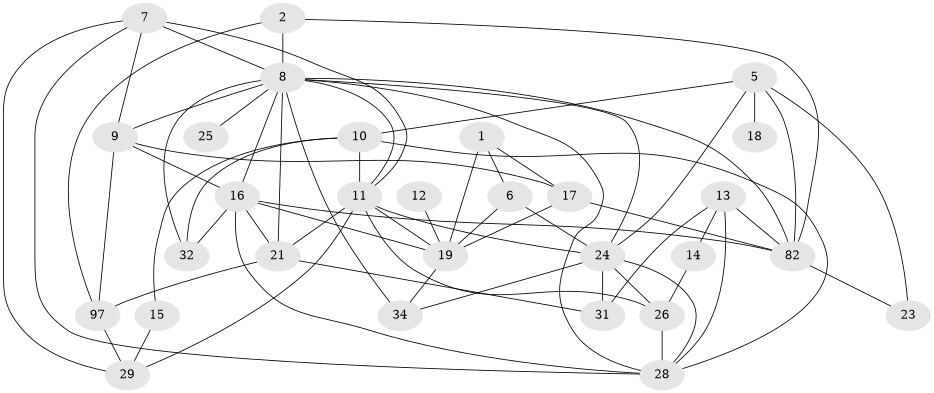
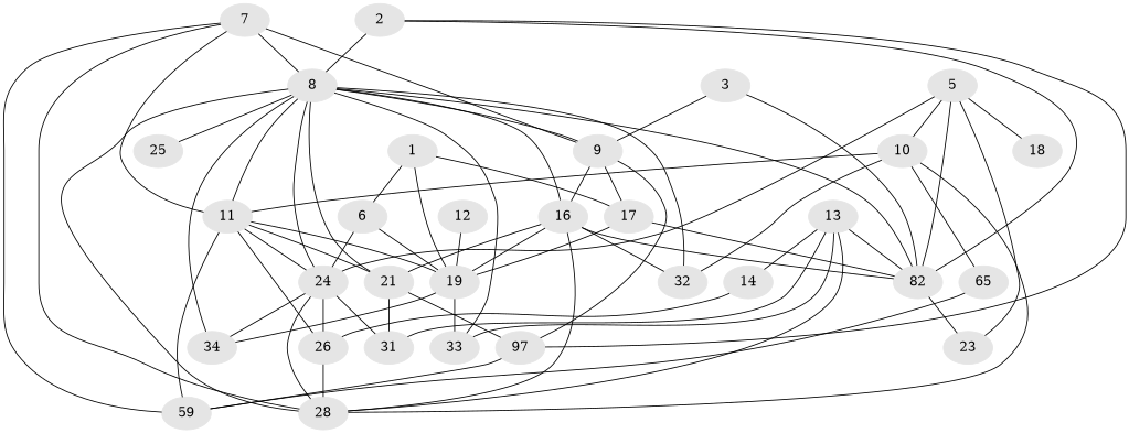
  graph {
    node [color=gray90 style=filled]
    edge [weight=1.0]
    1
    6
    17
    19
    24
    n6 [label=82]
+   33
    34
    2
    8
    n11 [label=97]
    9
    11
    28
    16
    21
    25
    32
    23
-   29
+   29 [label=59]
+   3
    5
    10
    18
-   15
+   15 [label=65]
    26
    31
    7
    12
    13
    14
    1 -- 6
    1 -- 17
    1 -- 19 [weight=3.0]
    6 -- 19
    6 -- 24
    17 -- 19
    17 -- n6
+   19 -- 33
    19 -- 34
    24 -- 34
    24 -- 28
    24 -- 26
    24 -- 31
    n6 -- 23
    2 -- n6
    2 -- 8 [weight=2.0]
    2 -- n11
    8 -- 24
    8 -- n6
+   8 -- 33 [weight=2.0]
    8 -- 34 [weight=2.0]
    8 -- 9
    8 -- 11 [weight=2.0]
    8 -- 28
    8 -- 16
    8 -- 21 [weight=2.0]
    8 -- 25
    8 -- 32
    n11 -- 29
    9 -- 17
    9 -- n11
    9 -- 16 [weight=2.0]
    11 -- 19
    11 -- 24
    11 -- 21
    11 -- 29
    11 -- 26
    16 -- 19
    16 -- n6
    16 -- 28
    16 -- 21
    16 -- 32
    21 -- n11 [weight=2.0]
    21 -- 31 [weight=3.0]
+   3 -- n6
+   3 -- 9
    5 -- 24 [weight=2.0]
    5 -- n6 [weight=2.0]
    5 -- 23
    5 -- 10
    5 -- 18
    10 -- 11
    10 -- 28
    10 -- 32
    10 -- 15
    15 -- 29
    26 -- 28
    7 -- 8 [weight=2.0]
    7 -- 9
    7 -- 11
    7 -- 28
    7 -- 29
    12 -- 19 [weight=2.0]
    13 -- n6
+   13 -- 33
    13 -- 28
    13 -- 31
    13 -- 14
    14 -- 26
  }
